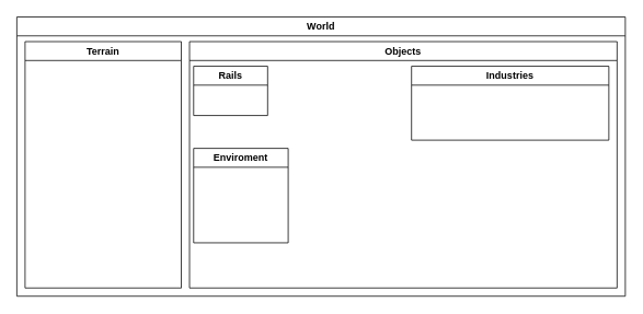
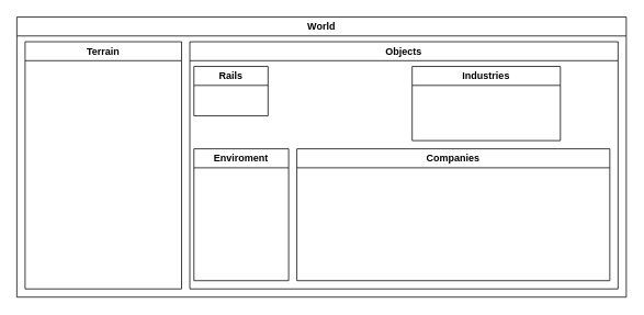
  <mxCell id="0" />
  <mxCell id="1" parent="0" />
  <mxCell id="2" value="World" style="swimlane;whiteSpace=wrap;html=1;" parent="1" vertex="1"><mxGeometry x="20" y="20" width="740" height="340" as="geometry" /></mxCell>
  <mxCell id="3" value="Terrain" style="swimlane;whiteSpace=wrap;html=1;" parent="2" vertex="1"><mxGeometry x="10" y="30" width="190" height="300" as="geometry" /></mxCell>
  <mxCell id="4" value="Objects" style="swimlane;whiteSpace=wrap;html=1;" parent="2" vertex="1"><mxGeometry x="210" y="30" width="520" height="300" as="geometry"><mxRectangle x="270" y="30" width="80" height="30" as="alternateBounds" /></mxGeometry></mxCell>
  <mxCell id="5" value="Rails" style="swimlane;whiteSpace=wrap;html=1;" parent="4" vertex="1"><mxGeometry x="5" y="30" width="90" height="60" as="geometry"><mxRectangle x="5" y="30" width="70" height="30" as="alternateBounds" /></mxGeometry></mxCell>
- <mxCell id="6" value="Industries" style="swimlane;whiteSpace=wrap;html=1;" parent="4" vertex="1"><mxGeometry x="270" y="30" width="240" height="90" as="geometry"><mxRectangle x="5" y="30" width="70" height="30" as="alternateBounds" /></mxGeometry></mxCell>
- <mxCell id="8" value="Enviroment" style="swimlane;whiteSpace=wrap;html=1;" parent="4" vertex="1"><mxGeometry x="5" y="130" width="115" height="115" as="geometry"><mxRectangle x="5" y="30" width="70" height="30" as="alternateBounds" /></mxGeometry></mxCell>
+ <mxCell id="6" value="Industries" style="swimlane;whiteSpace=wrap;html=1;" parent="4" vertex="1"><mxGeometry x="270" y="30" width="180" height="90" as="geometry"><mxRectangle x="5" y="30" width="70" height="30" as="alternateBounds" /></mxGeometry></mxCell>
+ <mxCell id="7" value="Companies" style="swimlane;whiteSpace=wrap;html=1;" parent="4" vertex="1"><mxGeometry x="130" y="130" width="380" height="160" as="geometry"><mxRectangle x="5" y="30" width="70" height="30" as="alternateBounds" /></mxGeometry></mxCell>
+ <mxCell id="8" value="Enviroment" style="swimlane;whiteSpace=wrap;html=1;" parent="4" vertex="1"><mxGeometry x="5" y="130" width="115" height="160" as="geometry"><mxRectangle x="5" y="30" width="70" height="30" as="alternateBounds" /></mxGeometry></mxCell>
